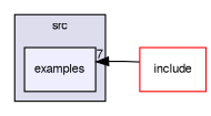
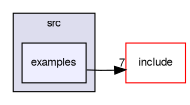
  digraph {
    compound=true
    rankdir=LR
    node [fontname=FreeSans fontsize=10 shape=box style=filled]
    n1 [fillcolor="#eeeeff" label=examples pencolor=black]
    n2 [color=red fillcolor=white label=include]
    subgraph cluster_1 {
      bgcolor="#ddddee"
      fontname=FreeSans
      fontsize=10
      label=src
      pencolor=black
      n1
    }
-   n2 -> n1 [headlabel=7 labeldistance=1.5 labelfontname=FreeSans labelfontsize=10]
+   n1 -> n2 [headlabel=7 labeldistance=1.5 labelfontname=FreeSans labelfontsize=10]
  }
